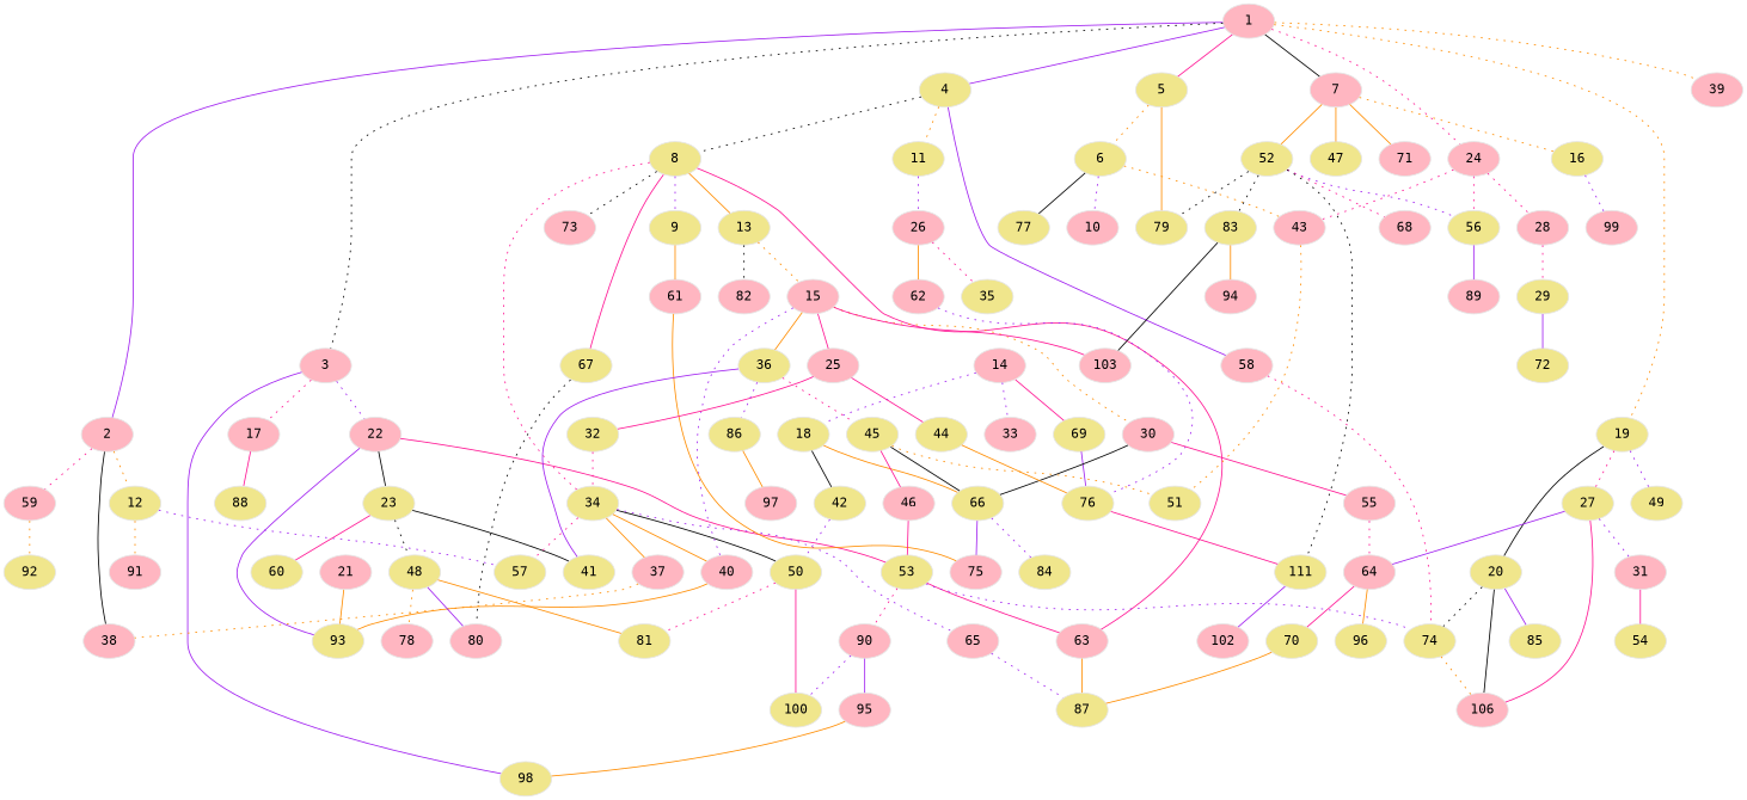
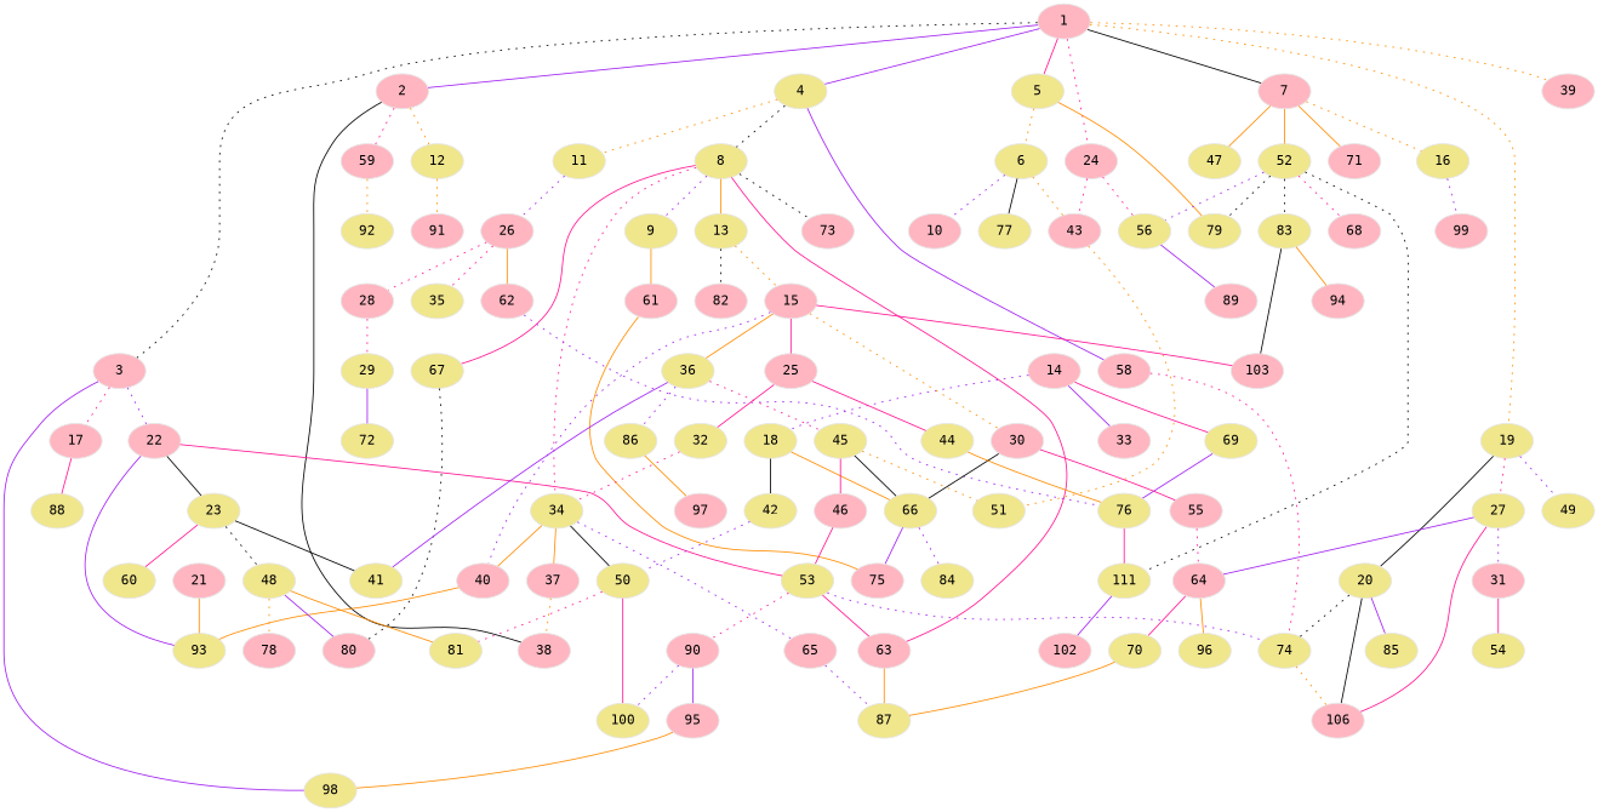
  graph {
    fontname="DejaVu Sans Mono"
    node [color=gray90 fillcolor=khaki fontname="DejaVu Sans Mono" style=filled]
    edge [color=deeppink fontname="DejaVu Sans Mono" style=solid]
    1 [fillcolor=lightpink]
    2 [fillcolor=lightpink]
    3 [fillcolor=lightpink]
    4
    5
    7 [fillcolor=lightpink]
    19
    24 [fillcolor=lightpink]
    39 [fillcolor=lightpink]
    12
    38 [fillcolor=lightpink]
    59 [fillcolor=lightpink]
    17 [fillcolor=lightpink]
    22 [fillcolor=lightpink]
    98
    8
    11
    58 [fillcolor=lightpink]
    6
    79
    16
    47
    52
    71 [fillcolor=lightpink]
    20
    27
    49
    43 [fillcolor=lightpink]
    56
-   57
    91 [fillcolor=lightpink]
    92
    88
    93
    23
    53
    9
    13
    34
    63 [fillcolor=lightpink]
    67
    73 [fillcolor=lightpink]
    26 [fillcolor=lightpink]
    74
    10 [fillcolor=lightpink]
    77
    14 [fillcolor=lightpink]
    18
    33 [fillcolor=lightpink]
    69
    99 [fillcolor=lightpink]
    68 [fillcolor=lightpink]
    83
    n54 [label=111]
    61 [fillcolor=lightpink]
    15 [fillcolor=lightpink]
    82 [fillcolor=lightpink]
    40 [fillcolor=lightpink]
    37 [fillcolor=lightpink]
    50
    65 [fillcolor=lightpink]
    87
    80 [fillcolor=lightpink]
    75 [fillcolor=lightpink]
    28 [fillcolor=lightpink]
    35
    62 [fillcolor=lightpink]
    21 [fillcolor=lightpink]
    25 [fillcolor=lightpink]
    30 [fillcolor=lightpink]
    36
    103 [fillcolor=lightpink]
    42
    66
    76
    32
    44
    55 [fillcolor=lightpink]
    41
    45
    86
    84
    85
    n84 [fillcolor=lightpink label=106]
    31 [fillcolor=lightpink]
    64 [fillcolor=lightpink]
    48
    60
    90 [fillcolor=lightpink]
    78 [fillcolor=lightpink]
    81
    51
    89 [fillcolor=lightpink]
    29
    54
    70
    96
    72
    100
    46 [fillcolor=lightpink]
    97 [fillcolor=lightpink]
    94 [fillcolor=lightpink]
    102 [fillcolor=lightpink]
    95 [fillcolor=lightpink]
    1 -- 2 [color=purple]
    1 -- 3 [color=black style=dotted]
    1 -- 4 [color=purple]
    1 -- 5
    1 -- 7 [color=black]
    1 -- 19 [color=darkorange style=dotted]
    1 -- 24 [style=dotted]
    1 -- 39 [color=darkorange style=dotted]
    2 -- 12 [color=darkorange style=dotted]
    2 -- 38 [color=black]
    2 -- 59 [style=dotted]
    3 -- 17 [style=dotted]
    3 -- 22 [color=purple style=dotted]
    3 -- 98 [color=purple]
    4 -- 8 [color=black style=dotted]
    4 -- 11 [color=darkorange style=dotted]
    4 -- 58 [color=purple]
    5 -- 6 [color=darkorange style=dotted]
    5 -- 79 [color=darkorange]
    7 -- 16 [color=darkorange style=dotted]
    7 -- 47 [color=darkorange]
    7 -- 52 [color=darkorange]
    7 -- 71 [color=darkorange]
    19 -- 20 [color=black]
    19 -- 27 [style=dotted]
    19 -- 49 [color=purple style=dotted]
    24 -- 43 [style=dotted]
    24 -- 56 [style=dotted]
-   12 -- 57 [color=purple style=dotted]
    12 -- 91 [color=darkorange style=dotted]
    59 -- 92 [color=darkorange style=dotted]
    17 -- 88
    22 -- 93 [color=purple]
    22 -- 23 [color=black]
    22 -- 53
    8 -- 9 [color=purple style=dotted]
    8 -- 13 [color=darkorange]
    8 -- 34 [style=dotted]
    8 -- 63
    8 -- 67
    8 -- 73 [color=black style=dotted]
    11 -- 26 [color=purple style=dotted]
    58 -- 74 [style=dotted]
    6 -- 43 [color=darkorange style=dotted]
    6 -- 10 [color=purple style=dotted]
    6 -- 77 [color=black]
    16 -- 99 [color=purple style=dotted]
    52 -- 79 [color=black style=dotted]
    52 -- 56 [color=purple style=dotted]
    52 -- 68 [style=dotted]
    52 -- 83 [color=black style=dotted]
    52 -- n54 [color=black style=dotted]
    20 -- 74 [color=black style=dotted]
    20 -- 85 [color=purple]
    20 -- n84 [color=black]
    27 -- n84
    27 -- 31 [color=purple style=dotted]
    27 -- 64 [color=purple]
    43 -- 51 [color=darkorange style=dotted]
    56 -- 89 [color=purple]
    23 -- 41 [color=black]
    23 -- 48 [color=black style=dotted]
    23 -- 60
    53 -- 63
    53 -- 74 [color=purple style=dotted]
    53 -- 90 [style=dotted]
    9 -- 61 [color=darkorange]
    13 -- 15 [color=darkorange style=dotted]
    13 -- 82 [color=black style=dotted]
-   34 -- 57 [style=dotted]
    34 -- 40 [color=darkorange]
    34 -- 37 [color=darkorange]
    34 -- 50 [color=black]
    34 -- 65 [color=purple style=dotted]
    63 -- 87 [color=darkorange]
    67 -- 80 [color=black style=dotted]
-   24 -- 28 [style=dotted]
+   26 -- 28 [style=dotted]
    26 -- 35 [style=dotted]
    26 -- 62 [color=darkorange]
    74 -- n84 [color=darkorange style=dotted]
    14 -- 18 [color=purple style=dotted]
-   14 -- 33 [color=purple style=dotted]
+   14 -- 33 [color=purple]
    14 -- 69
    18 -- 42 [color=black]
    18 -- 66 [color=darkorange]
    69 -- 76 [color=purple]
    83 -- 103 [color=black]
    83 -- 94 [color=darkorange]
    n54 -- 102 [color=purple]
    61 -- 75 [color=darkorange]
    15 -- 40 [color=purple style=dotted]
    15 -- 25
    15 -- 30 [color=darkorange style=dotted]
    15 -- 36 [color=darkorange]
    15 -- 103
    40 -- 93 [color=darkorange]
    37 -- 38 [color=darkorange style=dotted]
    50 -- 81 [style=dotted]
    50 -- 100
    65 -- 87 [color=purple style=dotted]
    28 -- 29 [style=dotted]
    62 -- 76 [color=purple style=dotted]
    21 -- 93 [color=darkorange]
    25 -- 32
    25 -- 44
    30 -- 66 [color=black]
    30 -- 55
    36 -- 41 [color=purple]
    36 -- 45 [style=dotted]
    36 -- 86 [color=purple style=dotted]
    42 -- 50 [color=purple style=dotted]
    66 -- 75 [color=purple]
    66 -- 84 [color=purple style=dotted]
    76 -- n54
    32 -- 34 [style=dotted]
    44 -- 76 [color=darkorange]
    55 -- 64 [style=dotted]
    45 -- 66 [color=black]
    45 -- 51 [color=darkorange style=dotted]
    45 -- 46
    86 -- 97 [color=darkorange]
    31 -- 54
    64 -- 70
    64 -- 96 [color=darkorange]
    48 -- 80 [color=purple]
    48 -- 78 [color=darkorange style=dotted]
    48 -- 81 [color=darkorange]
    90 -- 100 [color=purple style=dotted]
    90 -- 95 [color=purple]
    29 -- 72 [color=purple]
    70 -- 87 [color=darkorange]
    46 -- 53
    95 -- 98 [color=darkorange]
  }
